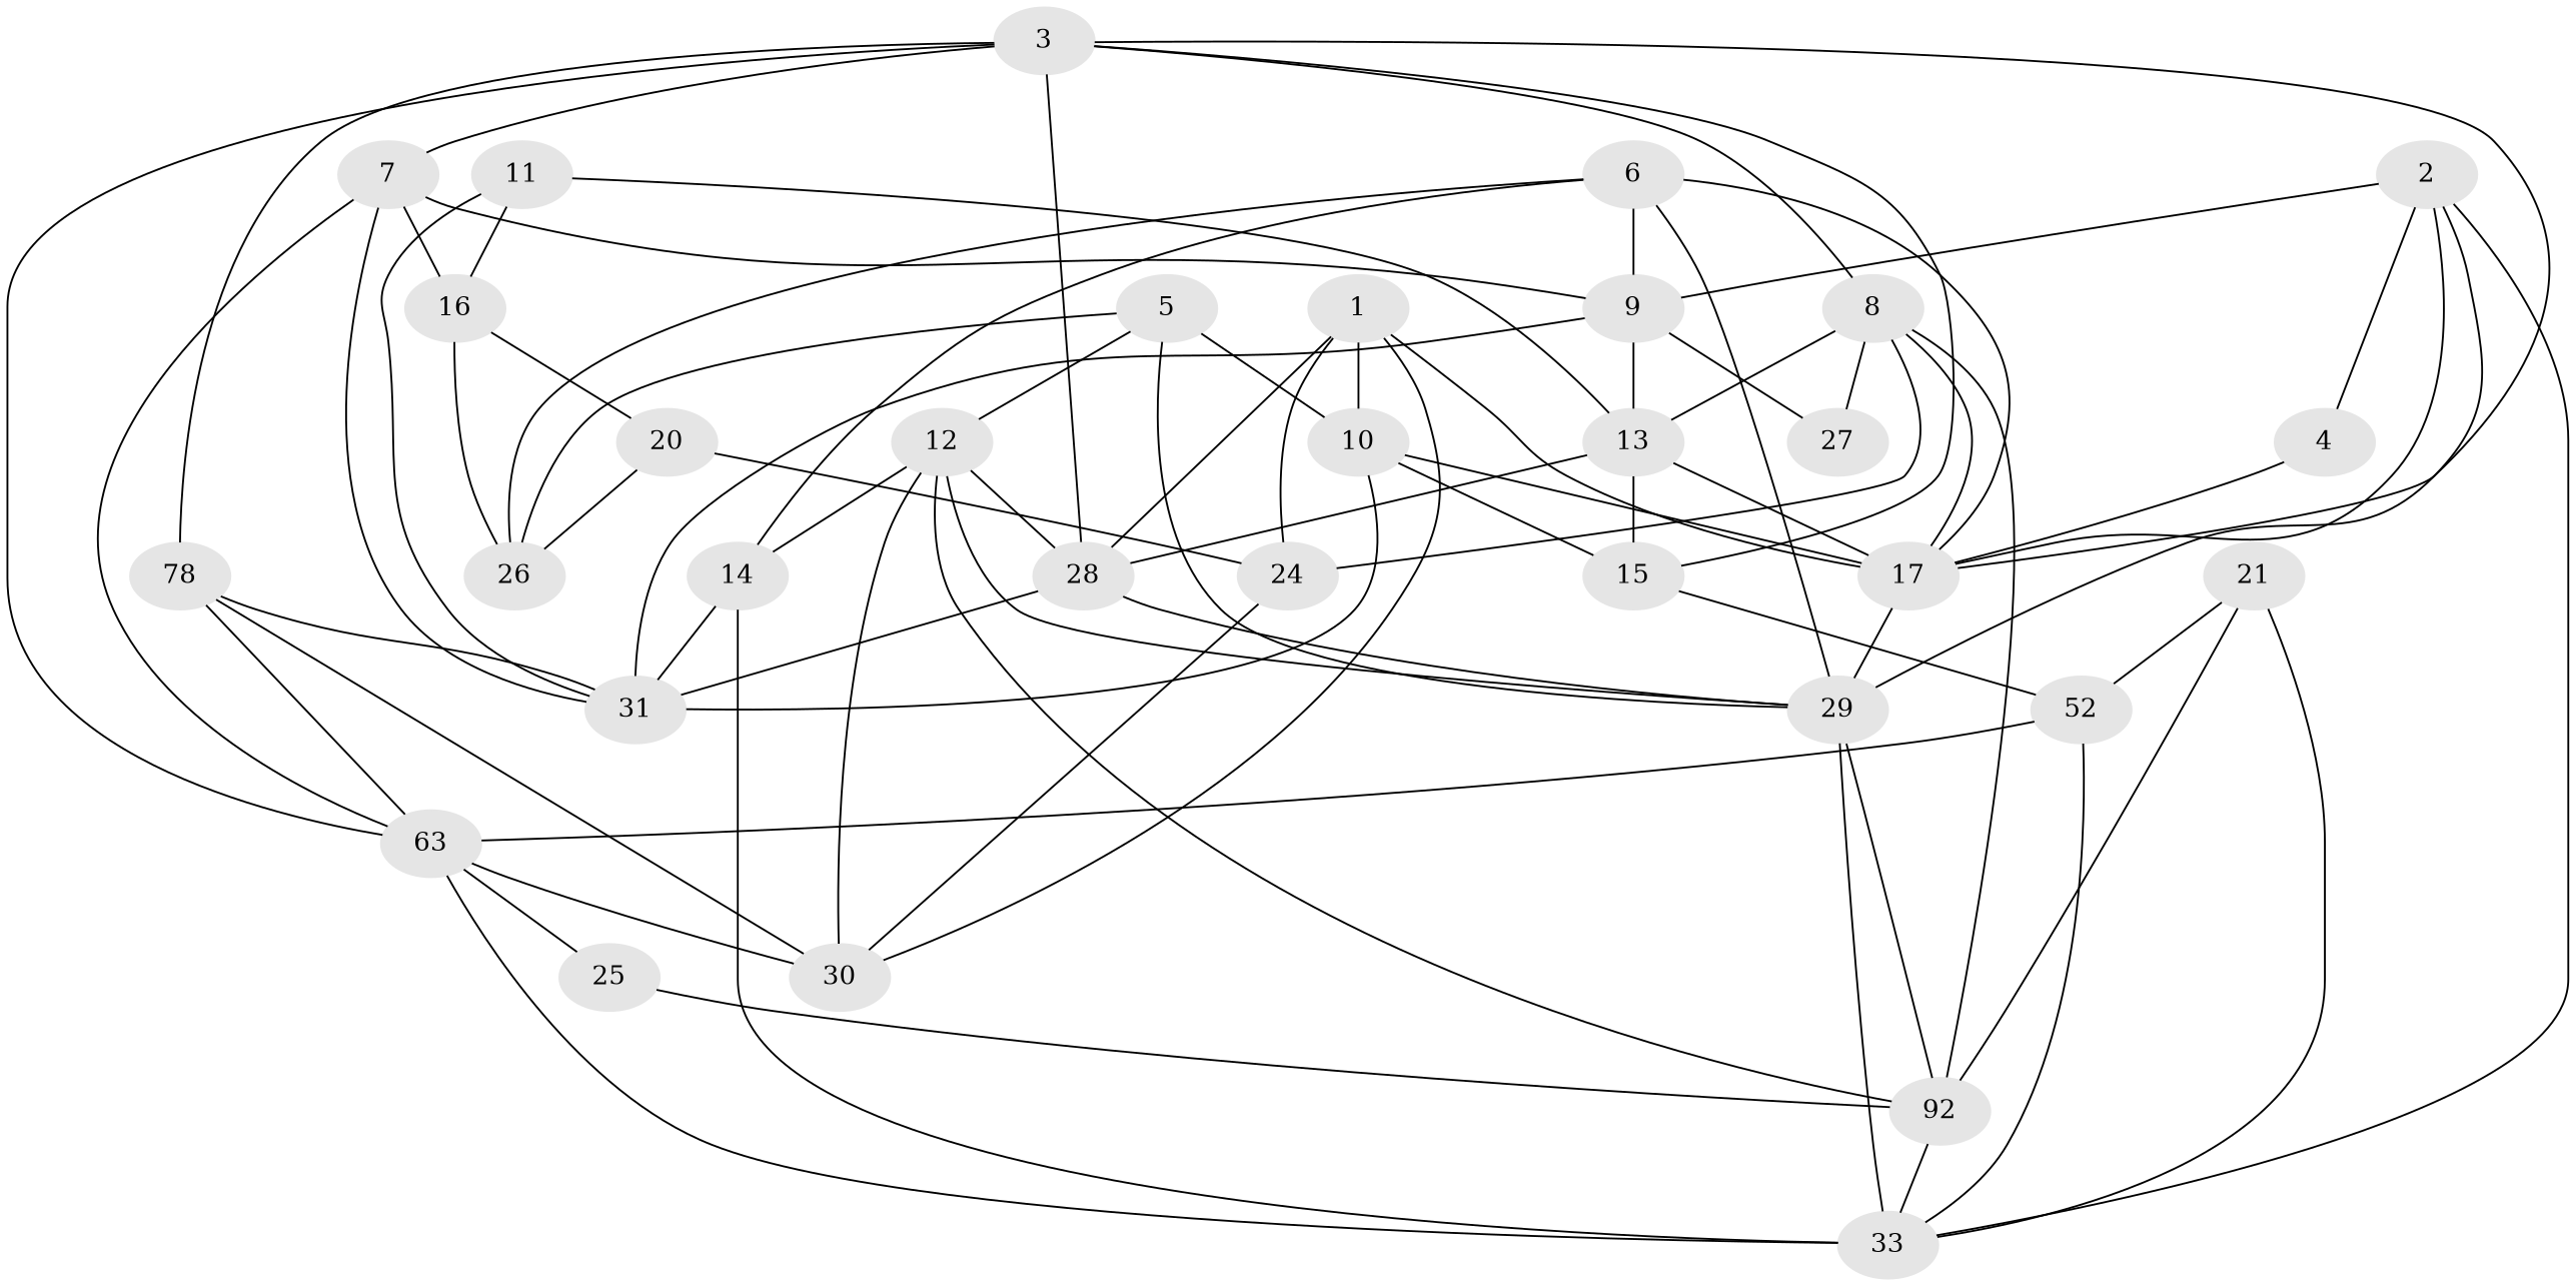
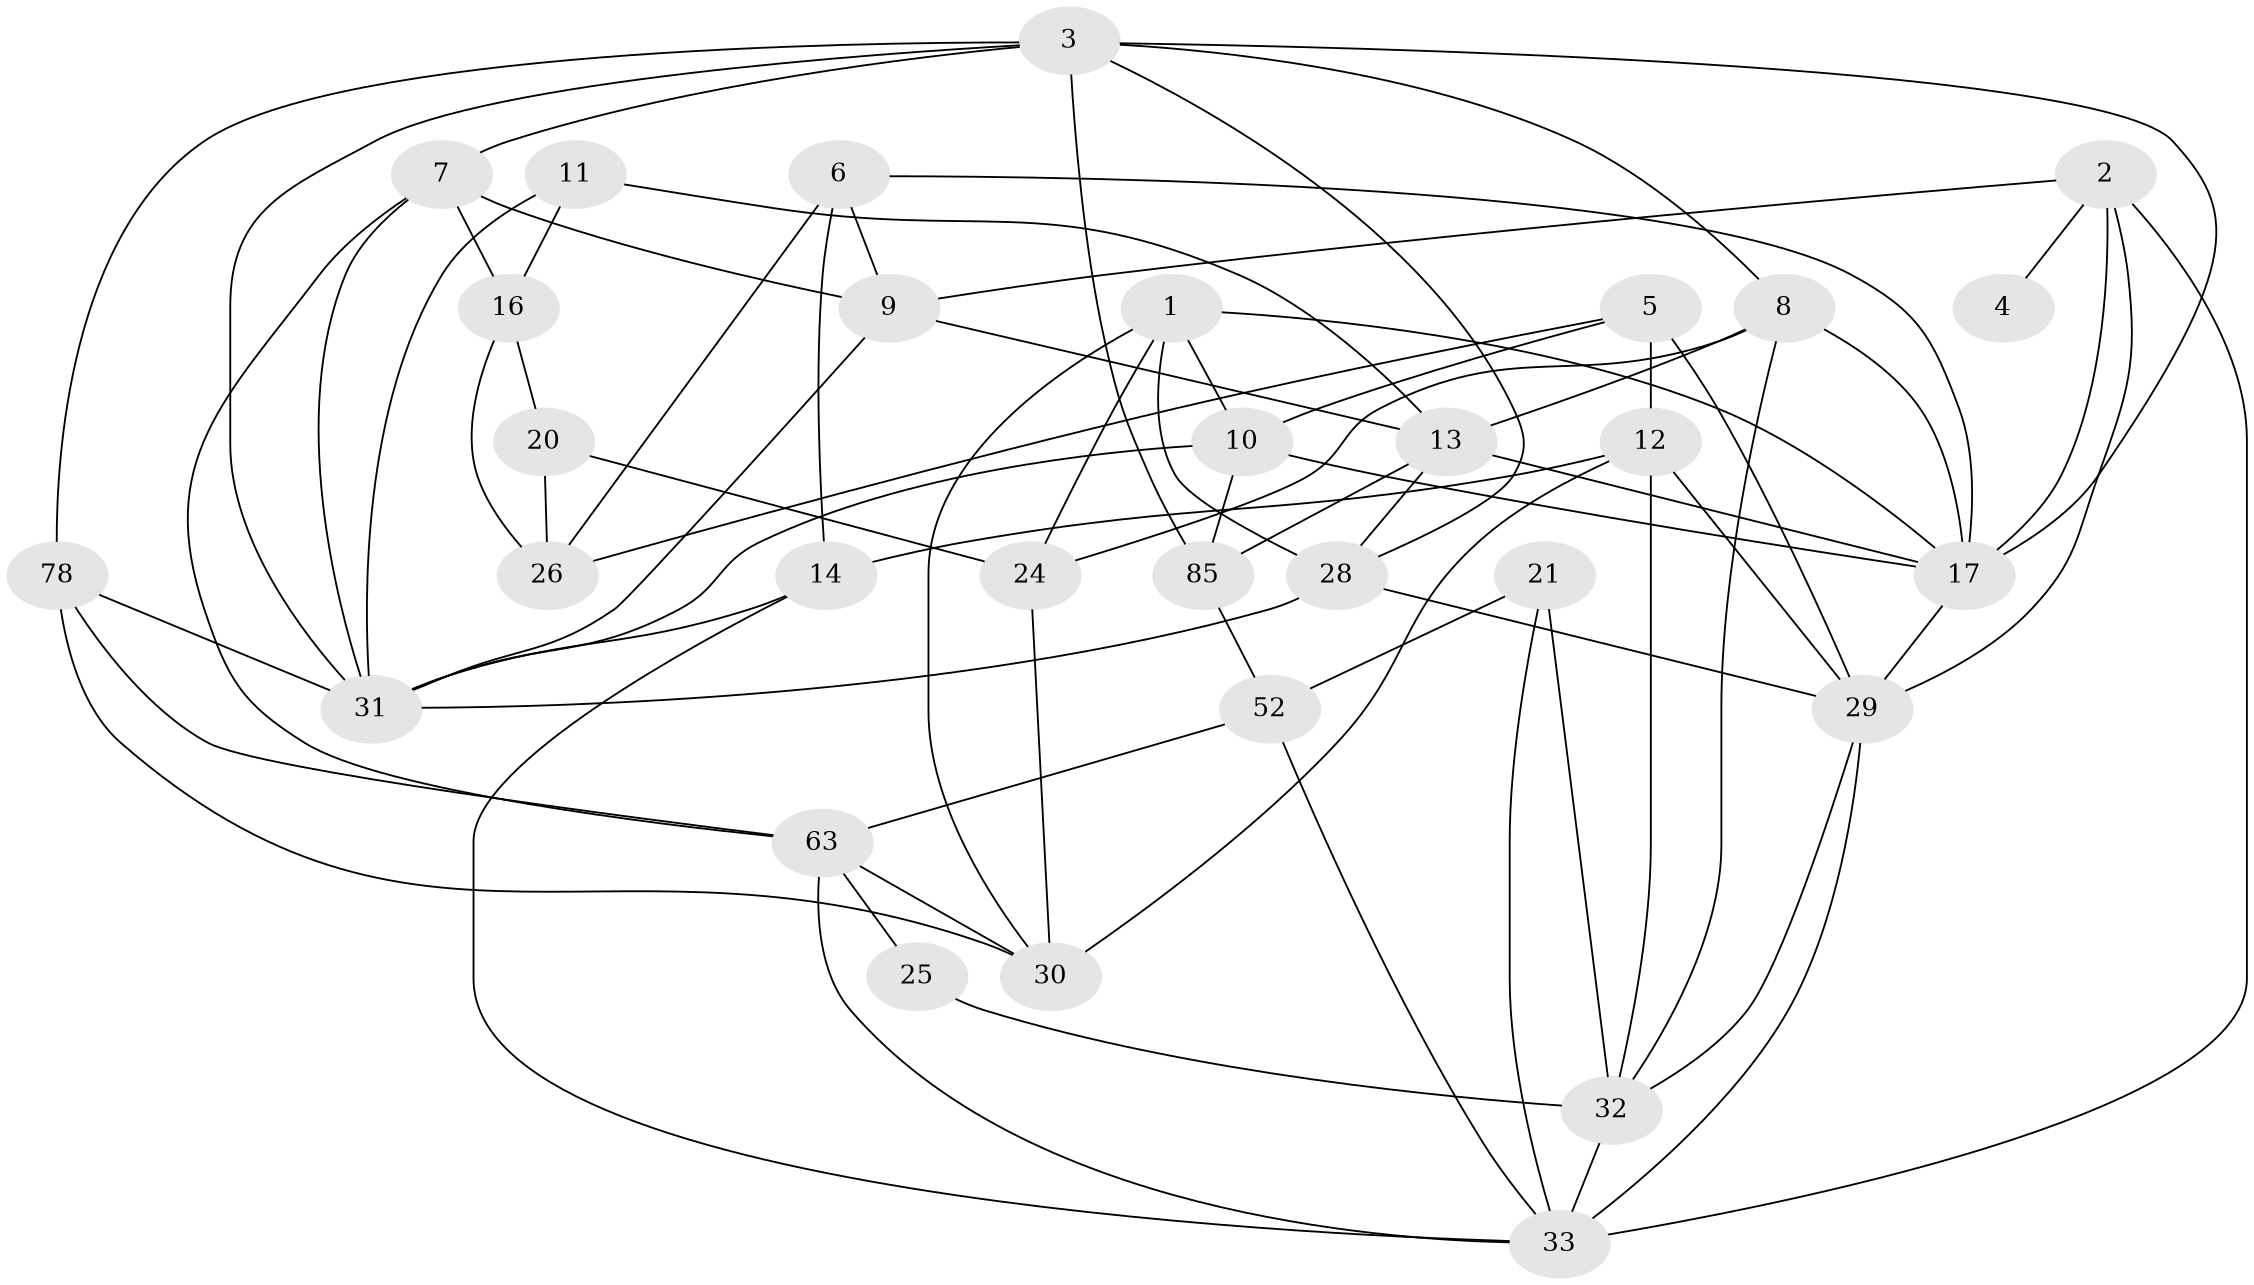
  graph {
    node [color=gray90 style=filled]
    edge [weight=1.0]
    1
    10
    17
    24
    28
    30
-   15
+   15 [label=85]
    31
    14
    33
    29
    2
    4
    9
    13
-   27
-   32 [label=92]
+   32
    3
    7
    8
    n21 [label=78]
    n22 [label=63]
    16
    n24 [label=52]
    25
    5
    12
    26
    6
    20
    11
    21
    1 -- 10
    1 -- 17
    1 -- 24
    1 -- 28
    1 -- 30
    10 -- 17
    10 -- 15
    10 -- 31
    17 -- 29 [weight=2.0]
    24 -- 30
    28 -- 31
    28 -- 29
    15 -- n24
    14 -- 31
    14 -- 33
    29 -- 33 [weight=2.0]
    29 -- 32
    2 -- 17
    2 -- 33
    2 -- 29
    2 -- 4
    2 -- 9
-   4 -- 17
    9 -- 31
    9 -- 13
-   9 -- 27
    13 -- 17
    13 -- 28 [weight=2.0]
    13 -- 15
    32 -- 33
    3 -- 17
    3 -- 28
    3 -- 15
    3 -- 7
    3 -- 8
    3 -- n21
-   3 -- n22
+   3 -- 31
    7 -- 31
    7 -- 9
    7 -- n22
    7 -- 16
    8 -- 17
    8 -- 24
    8 -- 13
-   8 -- 27
    8 -- 32
    n21 -- 30
    n21 -- 31
    n21 -- n22
    n22 -- 30
    n22 -- 33
    n22 -- 25
    16 -- 26
    16 -- 20
    n24 -- 33
    n24 -- n22
    25 -- 32
    5 -- 10
    5 -- 29
    5 -- 12
    5 -- 26
-   12 -- 28
    12 -- 30 [weight=2.0]
    12 -- 14
    12 -- 29
    12 -- 32
    6 -- 17
    6 -- 14
-   6 -- 29
    6 -- 9
    6 -- 26
    20 -- 24 [weight=2.0]
    20 -- 26
    11 -- 31 [weight=2.0]
    11 -- 13 [weight=2.0]
    11 -- 16
    21 -- 33
    21 -- 32 [weight=2.0]
    21 -- n24
  }
